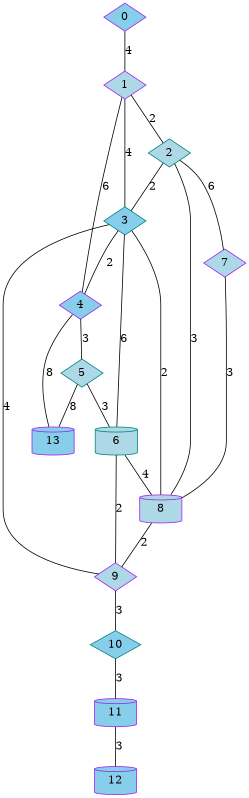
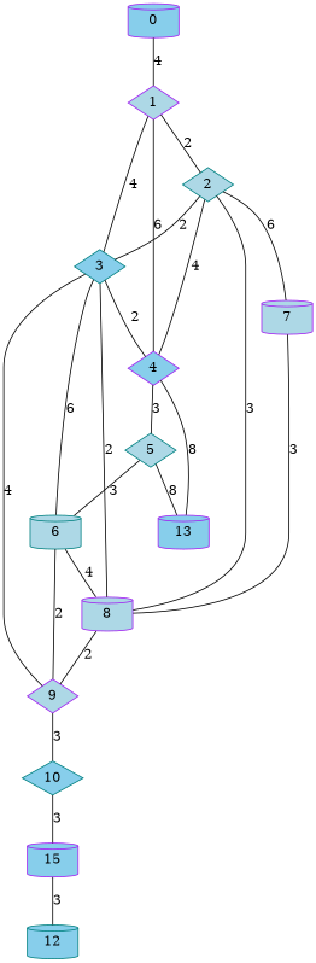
  graph {
    node [color=purple fillcolor=skyblue shape=cylinder style=filled weight=1]
-   0 [shape=diamond]
+   0
    1 [fillcolor=lightblue shape=diamond]
    2 [color=teal fillcolor=lightblue shape=diamond]
    3 [color=teal shape=diamond]
    4 [shape=diamond]
-   7 [fillcolor=lightblue shape=diamond]
+   7 [fillcolor=lightblue]
    8 [fillcolor=lightblue]
    6 [color=teal fillcolor=lightblue]
    9 [fillcolor=lightblue shape=diamond]
    5 [color=teal fillcolor=lightblue shape=diamond]
    13 [weight=4]
    10 [color=teal shape=diamond]
-   11
-   12
+   11 [label=15]
+   12 [color=teal]
    0 -- 1 [label=4]
    1 -- 2 [label=2]
    1 -- 3 [label=4]
    1 -- 4 [label=6]
    2 -- 3 [label=2]
+   2 -- 4 [label=4]
    2 -- 7 [label=6]
    2 -- 8 [label=3]
    3 -- 4 [label=2]
    3 -- 8 [label=2]
    3 -- 6 [label=6]
    3 -- 9 [label=4]
    4 -- 5 [label=3]
    4 -- 13 [label=8]
    7 -- 8 [label=3]
    8 -- 9 [label=2]
    6 -- 8 [label=4]
    6 -- 9 [label=2]
    9 -- 10 [label=3]
    5 -- 6 [label=3]
    5 -- 13 [label=8]
    10 -- 11 [label=3]
    11 -- 12 [label=3]
  }
